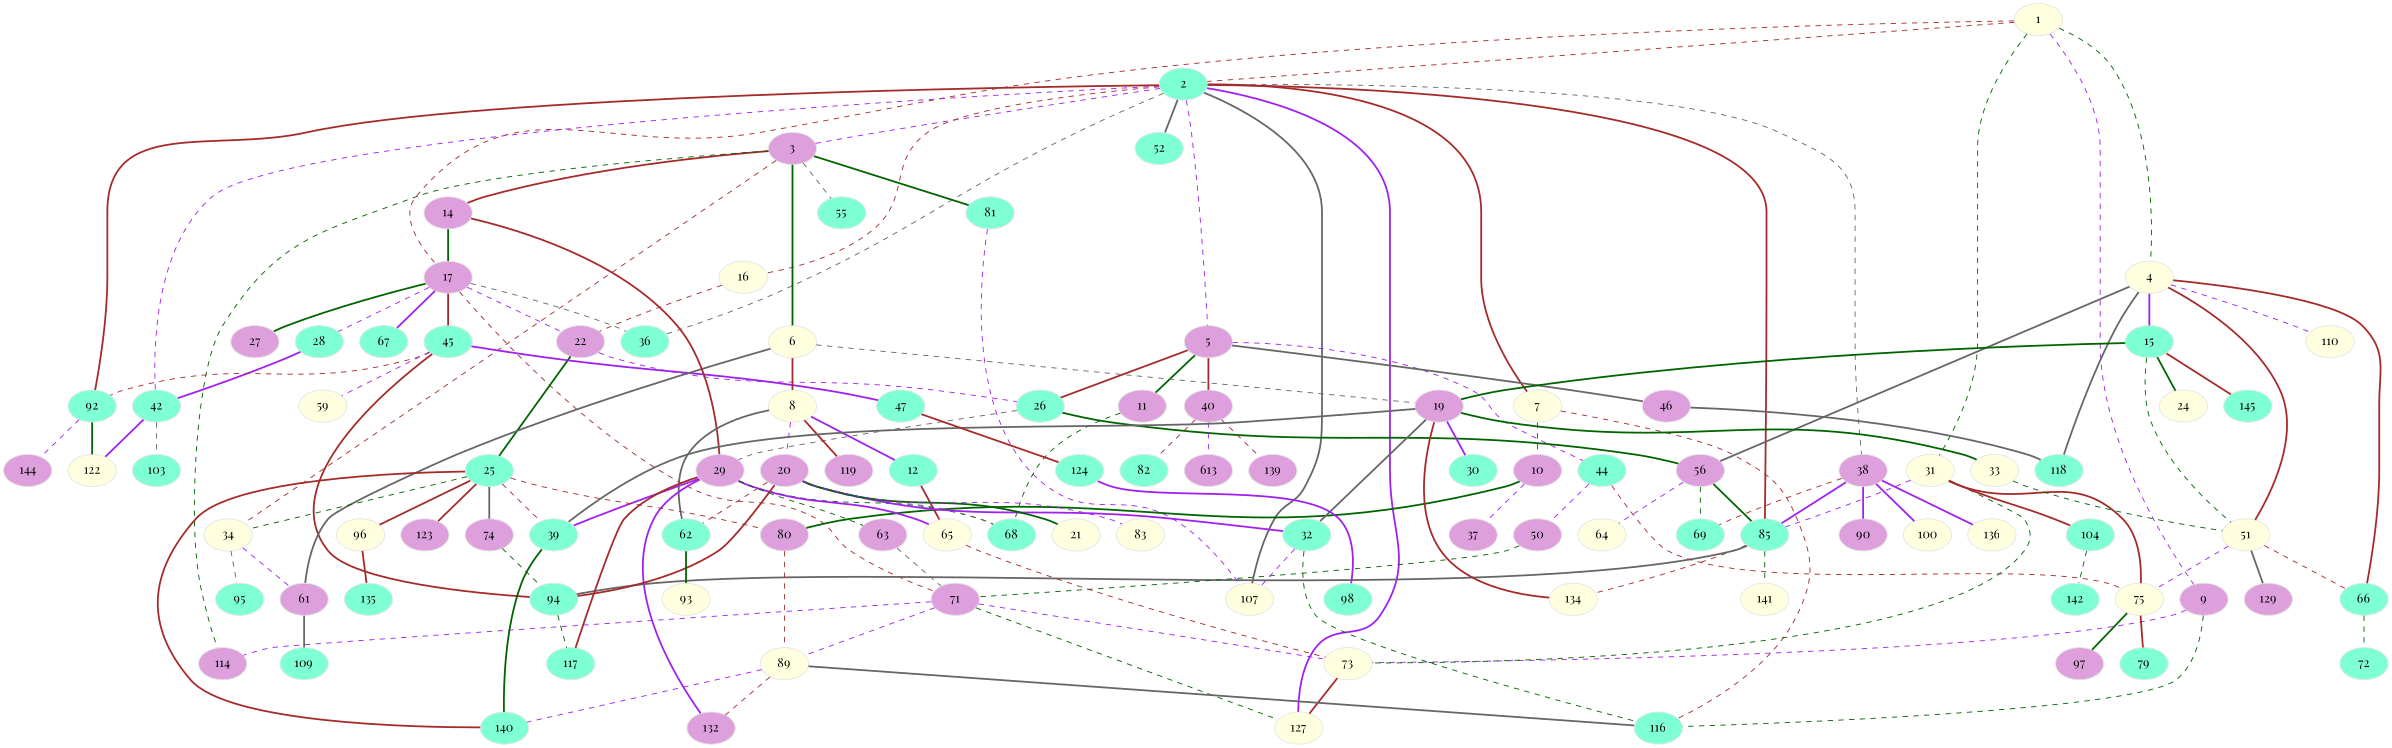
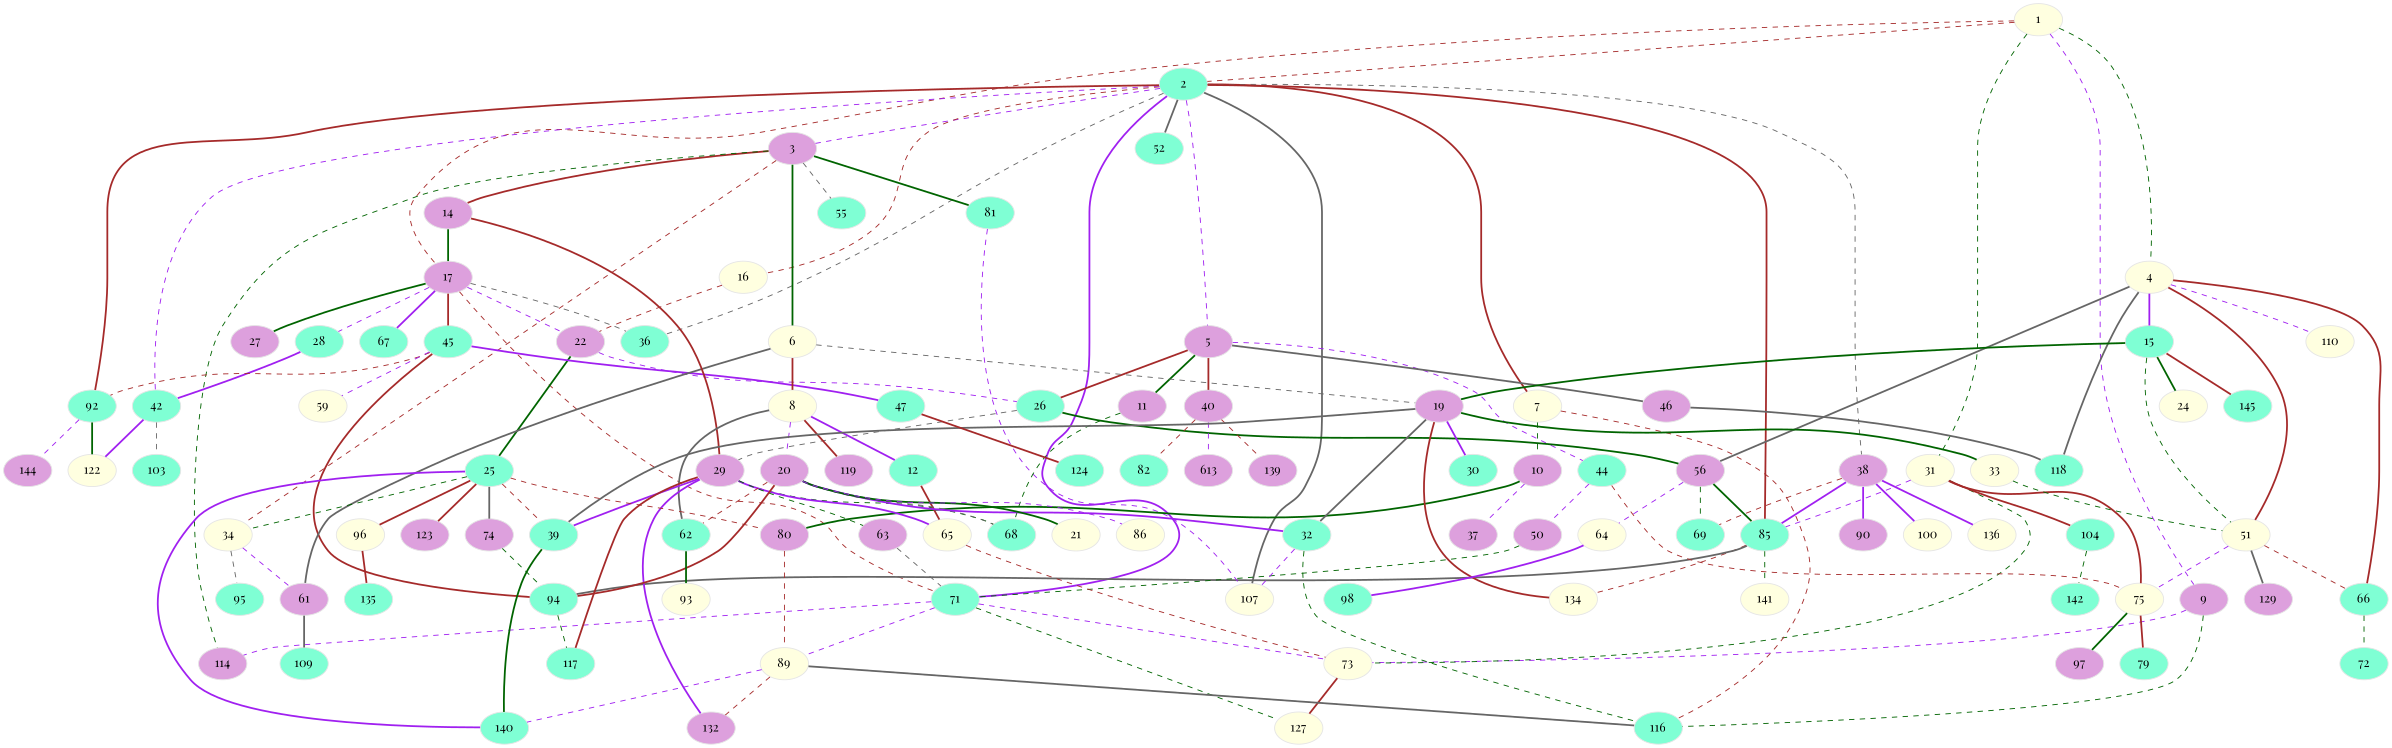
  graph {
    fontname="Playfair Display"
    node [color=gray90 fillcolor=aquamarine fontname="Playfair Display" style=filled]
    edge [color=brown fontname="Playfair Display" style=dashed]
    1 [fillcolor=lightyellow super="+23"]
    2 [super="+48"]
    4 [fillcolor=lightyellow super="+58"]
    9 [fillcolor=plum]
    17 [fillcolor=plum super="+49"]
    31 [fillcolor=lightyellow super="+111"]
    3 [fillcolor=plum super="+13"]
    5 [fillcolor=plum super="+18"]
    7 [fillcolor=lightyellow]
    16 [fillcolor=lightyellow]
    36
    38 [fillcolor=plum super="+78"]
    42 [super="+137"]
    52
    85 [super="+106"]
    92 [super="+99"]
    107 [fillcolor=lightyellow super="+128"]
    127 [fillcolor=lightyellow]
    15 [super="+112"]
    51 [fillcolor=lightyellow super="+133"]
    56 [fillcolor=plum super="+60"]
    66 [super="+138"]
    110 [fillcolor=lightyellow]
    118
    116
    73 [fillcolor=lightyellow super="+102"]
    22 [fillcolor=plum super="+35"]
    27 [fillcolor=plum]
    28
    45
    67
-   71 [fillcolor=plum super="+101"]
+   71 [super="+101"]
    75 [fillcolor=lightyellow super="+125"]
    104
    6 [fillcolor=lightyellow]
    14 [fillcolor=plum]
    34 [fillcolor=lightyellow super="+88"]
    55
    81 [super="+91"]
    114 [fillcolor=plum]
    11 [fillcolor=plum]
    26 [super="+76"]
    40 [fillcolor=plum super="+53"]
    44
    46 [fillcolor=plum]
    10 [fillcolor=plum super="+70"]
    69 [super="+108"]
    90 [fillcolor=plum super="+126"]
    100 [fillcolor=lightyellow]
    136 [fillcolor=lightyellow]
    103
    122 [fillcolor=lightyellow]
    134 [fillcolor=lightyellow]
    94 [super="+130"]
    141 [fillcolor=lightyellow]
    144 [fillcolor=plum]
    8 [fillcolor=lightyellow]
    19 [fillcolor=plum]
    61 [fillcolor=plum]
    29 [fillcolor=plum super="+105"]
    95
    24 [fillcolor=lightyellow super="+54"]
    145
    129 [fillcolor=plum]
    64 [fillcolor=lightyellow]
    72
    68 [super="+115"]
    82
    n69 [fillcolor=plum label=613]
    139 [fillcolor=plum]
    50 [fillcolor=plum]
    12
    20 [fillcolor=plum super="+41"]
    62 [super="+84"]
    119 [fillcolor=plum]
    30
    32 [super="+57"]
    33 [fillcolor=lightyellow]
    39 [super="+77"]
    109 [super="+143"]
    37 [fillcolor=plum]
    80 [fillcolor=plum]
    65 [fillcolor=lightyellow super="+86"]
    21 [fillcolor=lightyellow super="+121"]
-   83 [fillcolor=lightyellow]
+   83 [fillcolor=lightyellow label=86]
    93 [fillcolor=lightyellow]
    89 [fillcolor=lightyellow super="+120"]
    63 [fillcolor=plum]
    117
    132 [fillcolor=plum]
    25 [super="+43"]
    47 [super="+87"]
    59 [fillcolor=lightyellow]
    140
    74 [fillcolor=plum]
    96 [fillcolor=lightyellow super="+131"]
    123 [fillcolor=plum]
    135
    79
    97 [fillcolor=plum]
    142
    124
    98
    1 -- 2
    1 -- 4 [color=darkgreen weight=2]
    1 -- 9 [color=purple]
    1 -- 17
    1 -- 31 [color=darkgreen]
    2 -- 3 [color=purple]
    2 -- 5 [color=purple]
    2 -- 7 [style=bold]
    2 -- 16
    2 -- 36 [color=gray40]
    2 -- 38 [color=gray40]
    2 -- 42 [color=purple]
    2 -- 52 [color=gray40 style=bold]
    2 -- 85 [style=bold]
    2 -- 92 [style=bold]
    2 -- 107 [color=gray40 style=bold]
-   2 -- 127 [color=purple style=bold]
+   2 -- 71 [color=purple style=bold]
    4 -- 15 [color=purple style=bold weight=2]
    4 -- 51 [style=bold]
    4 -- 56 [color=gray40 style=bold]
    4 -- 66 [style=bold]
    4 -- 110 [color=purple]
    4 -- 118 [color=gray40 style=bold]
    9 -- 116 [color=darkgreen]
    9 -- 73 [color=purple]
    17 -- 36 [color=gray40]
    17 -- 22 [color=purple]
    17 -- 27 [color=darkgreen style=bold]
    17 -- 28 [color=purple]
    17 -- 45 [style=bold]
    17 -- 67 [color=purple style=bold]
    17 -- 71
    31 -- 85 [color=purple]
    31 -- 73 [color=darkgreen]
    31 -- 75 [style=bold]
    31 -- 104 [style=bold]
    3 -- 6 [color=darkgreen style=bold]
    3 -- 14 [style=bold]
    3 -- 34
    3 -- 55 [color=gray40]
    3 -- 81 [color=darkgreen style=bold]
    3 -- 114 [color=darkgreen]
    5 -- 11 [color=darkgreen style=bold]
    5 -- 26 [style=bold]
    5 -- 40 [style=bold]
    5 -- 44 [color=purple]
    5 -- 46 [color=gray40 style=bold]
    7 -- 116
    7 -- 10 [color=darkgreen]
    16 -- 22
    38 -- 85 [color=purple style=bold]
    38 -- 69
    38 -- 90 [color=purple style=bold]
    38 -- 100 [color=purple style=bold]
    38 -- 136 [color=purple style=bold]
    42 -- 103 [color=gray40]
    42 -- 122 [color=purple style=bold]
    85 -- 134
    85 -- 94 [color=gray40 style=bold]
    85 -- 141 [color=darkgreen]
    92 -- 122 [color=darkgreen style=bold]
    92 -- 144 [color=purple]
    15 -- 51 [color=darkgreen]
    15 -- 19 [color=darkgreen style=bold]
    15 -- 24 [color=darkgreen style=bold]
    15 -- 145 [style=bold]
    51 -- 66
    51 -- 75 [color=purple]
    51 -- 129 [color=gray40 style=bold]
    56 -- 85 [color=darkgreen style=bold]
    56 -- 69 [color=darkgreen]
    56 -- 64 [color=purple]
    66 -- 72 [color=darkgreen]
    73 -- 127 [style=bold]
    22 -- 26 [color=purple]
    22 -- 25 [color=darkgreen style=bold]
    28 -- 42 [color=purple style=bold]
    45 -- 92
    45 -- 94 [style=bold]
    45 -- 47 [color=purple style=bold]
    45 -- 59 [color=purple]
    71 -- 127 [color=darkgreen]
    71 -- 73 [color=purple]
    71 -- 114 [color=purple]
    71 -- 89 [color=purple]
    75 -- 79 [style=bold]
    75 -- 97 [color=darkgreen style=bold]
    104 -- 142 [color=darkgreen]
    6 -- 8 [style=bold]
    6 -- 19 [color=gray40]
    6 -- 61 [color=gray40 style=bold]
    14 -- 17 [color=darkgreen style=bold]
    14 -- 29 [style=bold]
    34 -- 61 [color=purple]
    34 -- 95 [color=gray40]
    81 -- 107 [color=purple]
    11 -- 68 [color=darkgreen]
    26 -- 56 [color=darkgreen style=bold]
    26 -- 29 [color=gray40]
    40 -- 82
    40 -- n69 [color=purple]
    40 -- 139
    44 -- 75
    44 -- 50 [color=purple]
    46 -- 118 [color=gray40 style=bold]
    10 -- 37 [color=purple]
    10 -- 80 [color=darkgreen style=bold]
    94 -- 117 [color=darkgreen]
    8 -- 12 [color=purple style=bold]
    8 -- 20 [color=purple]
    8 -- 62 [color=gray40 style=bold]
    8 -- 119 [style=bold]
    19 -- 134 [style=bold]
    19 -- 30 [color=purple style=bold]
    19 -- 32 [color=gray40 style=bold]
    19 -- 33 [color=darkgreen style=bold]
    19 -- 39 [color=gray40 style=bold]
    61 -- 109 [color=gray40 style=bold]
    29 -- 68 [color=darkgreen]
    29 -- 39 [color=purple style=bold]
    29 -- 65 [color=purple style=bold]
    29 -- 63 [color=darkgreen]
    29 -- 117 [style=bold]
    29 -- 132 [color=purple style=bold]
-   124 -- 98 [color=purple style=bold]
+   64 -- 98 [color=purple style=bold]
    50 -- 71 [color=darkgreen]
    12 -- 65 [style=bold]
    20 -- 94 [style=bold]
    20 -- 68 [color=gray40 weight=2]
    20 -- 62
    20 -- 32 [color=purple style=bold]
    20 -- 21 [color=darkgreen style=bold]
    20 -- 83 [color=purple]
    62 -- 93 [color=darkgreen style=bold]
    32 -- 107 [color=purple]
    32 -- 116 [color=darkgreen]
    33 -- 51 [color=darkgreen]
    39 -- 140 [color=darkgreen style=bold]
    80 -- 89
    65 -- 73
    89 -- 116 [color=gray40 style=bold]
    89 -- 132
    89 -- 140 [color=purple]
    63 -- 71 [color=gray40]
    25 -- 34 [color=darkgreen]
    25 -- 39
    25 -- 80
-   25 -- 140 [style=bold]
+   25 -- 140 [color=purple style=bold]
    25 -- 74 [color=gray40 style=bold]
    25 -- 96 [style=bold]
    25 -- 123 [style=bold]
    47 -- 124 [style=bold]
    74 -- 94 [color=darkgreen]
    96 -- 135 [style=bold]
  }
